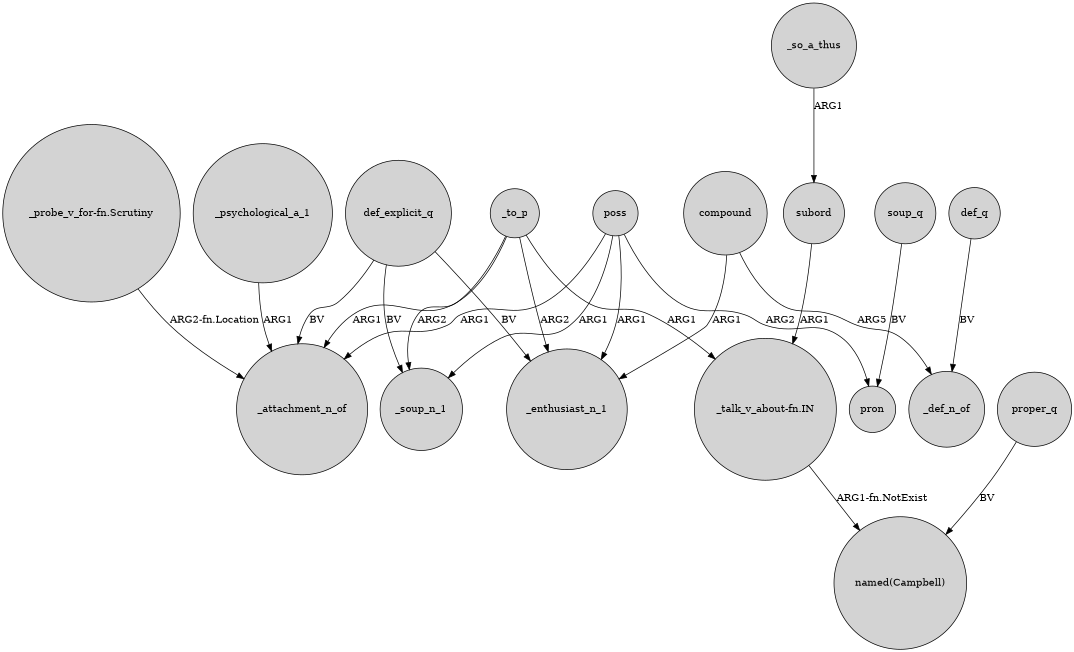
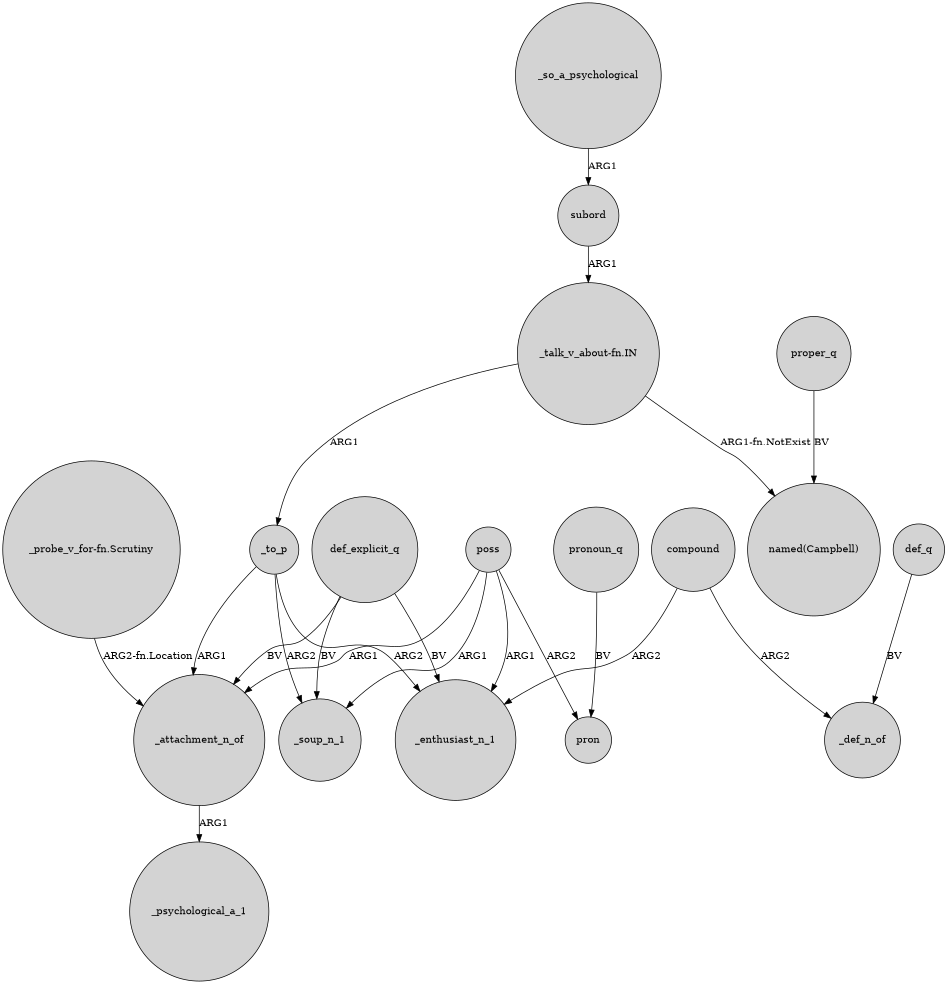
  digraph {
    node [shape=circle style=filled]
    def_explicit_q
    _attachment_n_of
    _soup_n_1
    _enthusiast_n_1
    _psychological_a_1
    subord
    "_talk_v_about-fn.IN"
    "named(Campbell)"
    "_probe_v_for-fn.Scrutiny"
    poss
    pron
    _to_p
    proper_q
    compound
    n15 [label=_def_n_of]
-   _so_a_thus
-   pronoun_q [label=soup_q]
+   _so_a_thus [label=_so_a_psychological]
+   pronoun_q
    n18 [label=def_q]
    def_explicit_q -> _attachment_n_of [label=BV]
    def_explicit_q -> _soup_n_1 [label=BV]
    def_explicit_q -> _enthusiast_n_1 [label=BV]
-   _psychological_a_1 -> _attachment_n_of [label=ARG1]
+   _attachment_n_of -> _psychological_a_1 [label=ARG1]
    subord -> "_talk_v_about-fn.IN" [label=ARG1]
    "_talk_v_about-fn.IN" -> "named(Campbell)" [label="ARG1-fn.NotExist"]
    "_probe_v_for-fn.Scrutiny" -> _attachment_n_of [label="ARG2-fn.Location"]
    poss -> _attachment_n_of [label=ARG1]
    poss -> _soup_n_1 [label=ARG1]
    poss -> _enthusiast_n_1 [label=ARG1]
    poss -> pron [label=ARG2]
    _to_p -> _attachment_n_of [label=ARG1]
    _to_p -> _soup_n_1 [label=ARG2]
    _to_p -> _enthusiast_n_1 [label=ARG2]
-   _to_p -> "_talk_v_about-fn.IN" [label=ARG1]
+   "_talk_v_about-fn.IN" -> _to_p [label=ARG1]
    proper_q -> "named(Campbell)" [label=BV]
-   compound -> _enthusiast_n_1 [label=ARG1]
-   compound -> n15 [label=ARG5]
+   compound -> _enthusiast_n_1 [label=ARG2]
+   compound -> n15 [label=ARG2]
    _so_a_thus -> subord [label=ARG1]
    pronoun_q -> pron [label=BV]
    n18 -> n15 [label=BV]
  }
